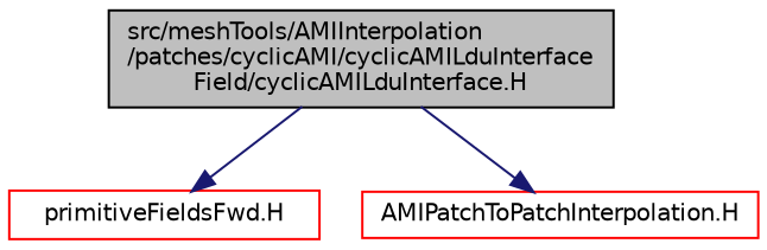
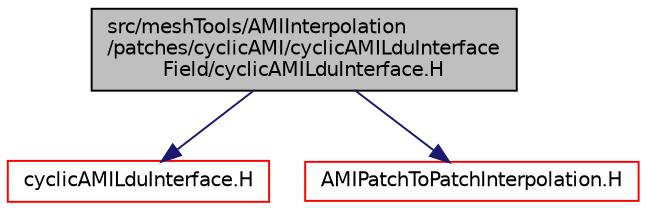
  digraph {
    node [color=red fontname=Helvetica fontsize=10 shape=record]
    edge [color=midnightblue fontname=Helvetica fontsize=10 labelfontname=Helvetica labelfontsize=10 style=solid]
    n1 [color=black fillcolor=grey75 fontcolor=black height=0.2 label="src/meshTools/AMIInterpolation\l/patches/cyclicAMI/cyclicAMILduInterface\lField/cyclicAMILduInterface.H" style=filled width=0.4]
-   n2 [height=0.2 label="primitiveFieldsFwd.H" width=0.4]
+   n2 [height=0.2 label="cyclicAMILduInterface.H" width=0.4]
    n3 [height=0.2 label="AMIPatchToPatchInterpolation.H" width=0.4]
    n1 -> n2
    n1 -> n3
  }
